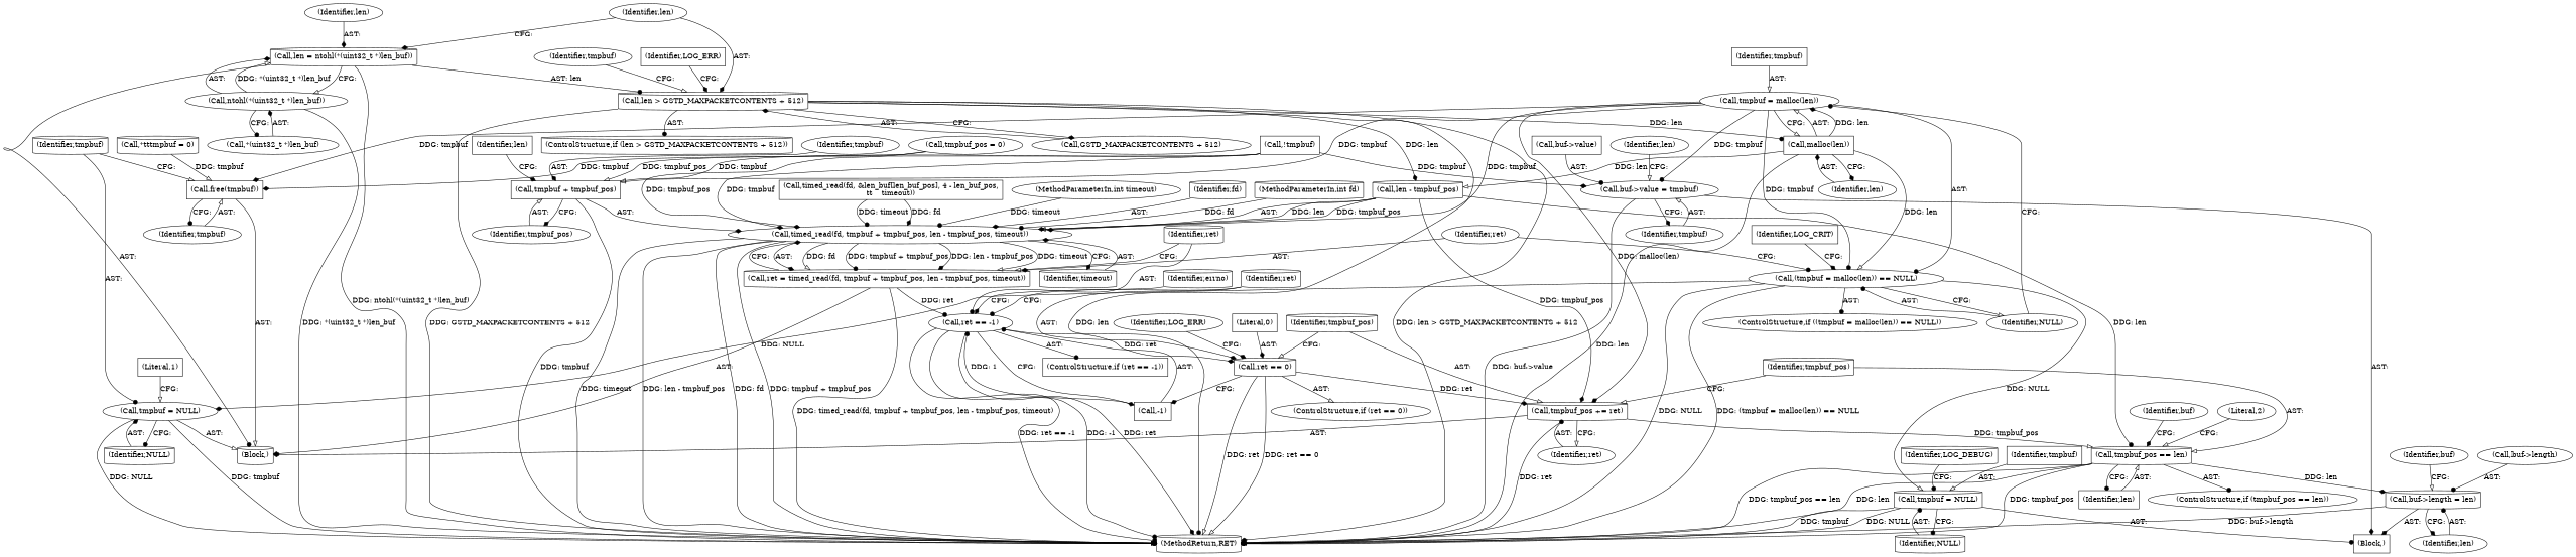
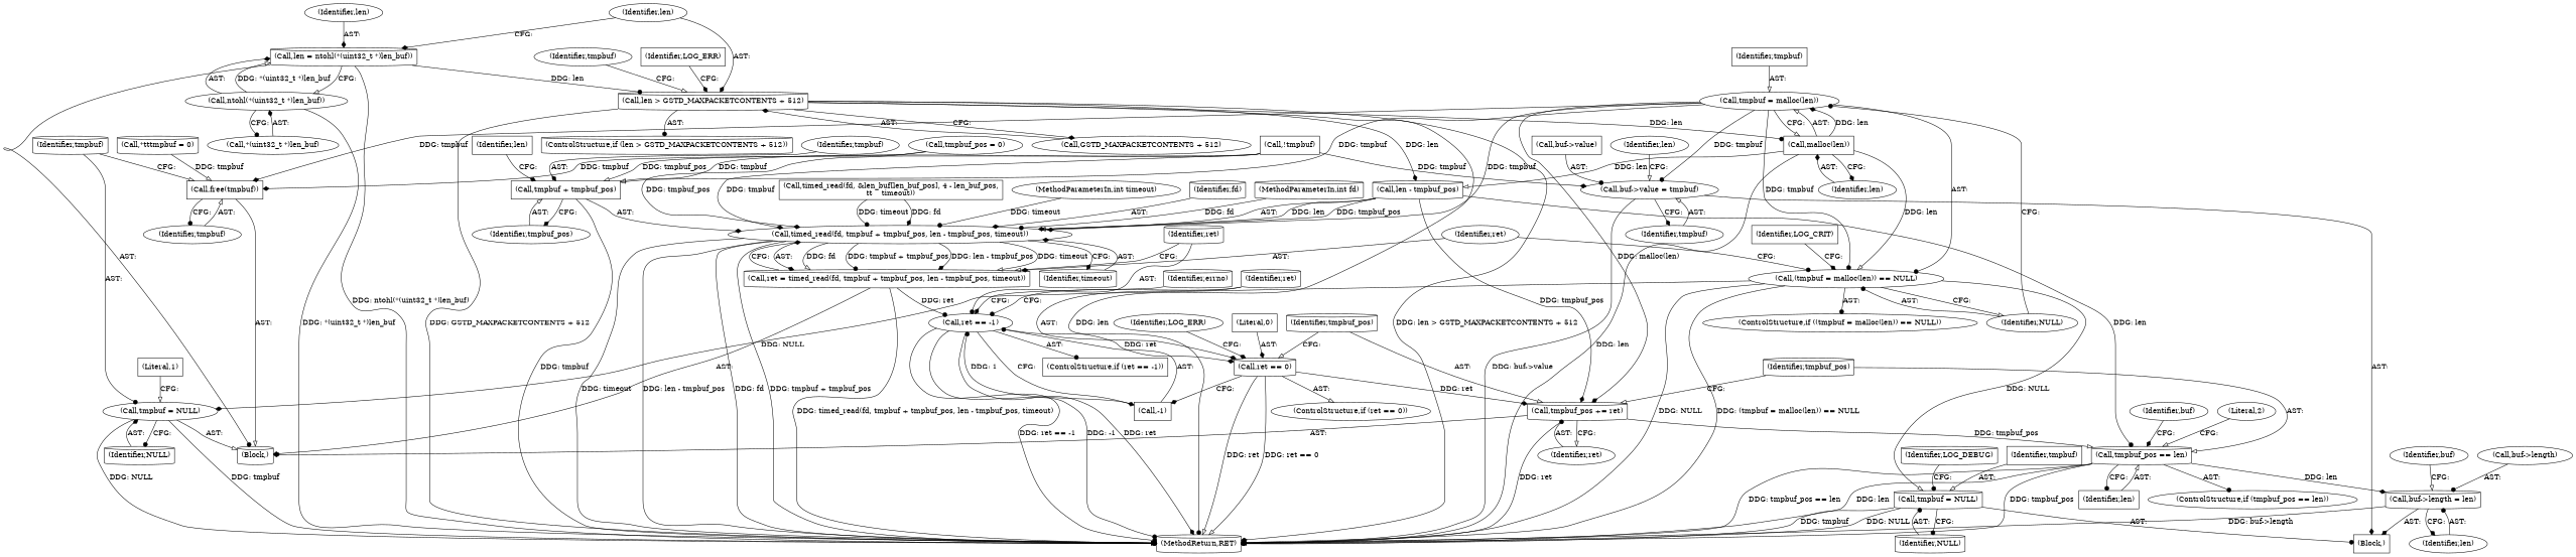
  digraph {
    node [shape=ellipse]
    edge [arrowhead=diamond]
    n1 [label="(Call,tmpbuf = malloc(len))"]
    n2 [label="(Call,malloc(len))" shape=box]
    n3 [label="(Call,(tmpbuf = malloc(len)) == NULL)"]
    n4 [label="(Call,timed_read(fd, tmpbuf + tmpbuf_pos, len - tmpbuf_pos, timeout))"]
    n5 [label="(Call,tmpbuf + tmpbuf_pos)" shape=box]
    n6 [label="(Call,buf->value = tmpbuf)"]
    n7 [label="(Call,free(tmpbuf))" shape=box]
    n8 [label="(Call,tmpbuf_pos += ret)" shape=cylinder]
    n9 [label="(MethodReturn,RET)" shape=cylinder]
    n10 [label="(Identifier,len)"]
    n11 [label="(Call,len - tmpbuf_pos)" shape=cylinder]
    n12 [label="(Call,tmpbuf = NULL)" shape=cylinder]
    n13 [label="(Call,tmpbuf = NULL)"]
    n14 [label="(Identifier,NULL)"]
    n15 [label="(ControlStructure,if ((tmpbuf = malloc(len)) == NULL))"]
    n16 [label="(Call,ret = timed_read(fd, tmpbuf + tmpbuf_pos, len - tmpbuf_pos, timeout))" shape=cylinder]
    n17 [label="(Identifier,timeout)" shape=cylinder]
    n18 [label="(Identifier,tmpbuf_pos)"]
    n19 [label="(Block,)" shape=box]
    n20 [label="(Identifier,tmpbuf)"]
    n21 [label="(Block,)" shape=cylinder]
    n22 [label="(Identifier,tmpbuf)"]
    n23 [label="(Call,tmpbuf_pos == len)" shape=cylinder]
    n24 [label="(Call,len > GSTD_MAXPACKETCONTENTS + 512)" shape=cylinder]
    n25 [label="(ControlStructure,if (len > GSTD_MAXPACKETCONTENTS + 512))" shape=cylinder]
    n26 [label="(Call,GSTD_MAXPACKETCONTENTS + 512)"]
    n27 [label="(Call,len = ntohl(*(uint32_t *)len_buf))" shape=cylinder]
    n28 [label="(Call,ntohl(*(uint32_t *)len_buf))"]
    n29 [label="(Call,*(uint32_t *)len_buf)"]
    n30 [label="(Identifier,NULL)" shape=cylinder]
    n31 [label="(Identifier,NULL)" shape=cylinder]
    n32 [label="(Call,ret == -1)"]
    n33 [label="(Call,ret == 0)" shape=cylinder]
    n34 [label="(Call,-1)" shape=box]
    n35 [label="(ControlStructure,if (ret == -1))" shape=box]
    n36 [label="(ControlStructure,if (ret == 0))"]
    n37 [label="(Identifier,ret)"]
    n38 [label="(Literal,0)" shape=box]
    n39 [label="(Call,buf->length = len)" shape=cylinder]
    n40 [label="(Identifier,len)" shape=box]
    n41 [label="(ControlStructure,if (tmpbuf_pos == len))"]
    n42 [label="(Identifier,len)"]
    n43 [label="(Identifier,tmpbuf_pos)" shape=cylinder]
    n44 [label="(Identifier,ret)" shape=cylinder]
    n45 [label="(Call,*\t\ttmpbuf = 0)" shape=cylinder]
    n46 [label="(Call,timed_read(fd, &len_buf[len_buf_pos], 4 - len_buf_pos,\n\t\t    timeout))" shape=box]
    n47 [label="(Identifier,tmpbuf)" shape=cylinder]
    n48 [label="(Identifier,tmpbuf)" shape=box]
    n49 [label="(Identifier,tmpbuf)" shape=box]
    n50 [label="(Identifier,buf)"]
    n51 [label="(Identifier,ret)"]
    n52 [label="(Call,buf->value)" shape=box]
    n53 [label="(Identifier,LOG_ERR)"]
    n54 [label="(Identifier,len)"]
    n55 [label="(Identifier,tmpbuf)"]
    n56 [label="(Identifier,LOG_DEBUG)" shape=cylinder]
    n57 [label="(Call,!tmpbuf)" shape=box]
    n58 [label="(Identifier,buf)"]
    n59 [label="(Identifier,tmpbuf_pos)" shape=cylinder]
    n60 [label="(Call,tmpbuf_pos = 0)"]
    n61 [label="(Identifier,len)"]
    n62 [label="(Identifier,tmpbuf)"]
    n63 [label="(Identifier,LOG_ERR)" shape=box]
    n64 [label="(MethodParameterIn,int timeout)"]
    n65 [label="(Identifier,errno)" shape=cylinder]
    n66 [label="(Identifier,len)"]
    n67 [label="(Literal,2)"]
    n68 [label="(Call,buf->length)"]
    n69 [label="(Identifier,LOG_CRIT)" shape=box]
    n70 [label="(Literal,1)" shape=box]
    n71 [label="(Identifier,fd)" shape=cylinder]
    n72 [label="(Identifier,len)" shape=box]
    n73 [label="(Identifier,ret)" shape=cylinder]
    n74 [label="(MethodParameterIn,int fd)" shape=cylinder]
    n1 -> n2 [arrowhead=onormal label="CFG: "]
    n1 -> n3 [arrowhead=dot label="AST: "]
    n1 -> n3 [arrowhead=dot label="DDG: tmpbuf"]
    n1 -> n4 [arrowhead=onormal label="DDG: tmpbuf"]
    n1 -> n5 [arrowhead=onormal label="DDG: tmpbuf"]
    n1 -> n6 [arrowhead=dot label="DDG: tmpbuf"]
    n1 -> n7 [label="DDG: tmpbuf"]
    n1 -> n8 [label="DDG: malloc(len)"]
    n2 -> n1 [arrowhead=onormal label="AST: "]
    n2 -> n1 [label="DDG: len"]
    n2 -> n3 [arrowhead=onormal label="DDG: len"]
    n2 -> n9 [arrowhead=dot label="DDG: len"]
    n2 -> n10 [label="CFG: "]
    n2 -> n11 [arrowhead=onormal label="DDG: len"]
    n3 -> n9 [arrowhead=onormal label="DDG: NULL"]
    n3 -> n9 [arrowhead=onormal label="DDG: (tmpbuf = malloc(len)) == NULL"]
    n3 -> n12 [arrowhead=onormal label="DDG: NULL"]
    n3 -> n13 [label="DDG: NULL"]
    n3 -> n14 [arrowhead=onormal label="CFG: "]
    n3 -> n15 [arrowhead=dot label="AST: "]
    n4 -> n9 [arrowhead=onormal label="DDG: timeout"]
    n4 -> n9 [arrowhead=onormal label="DDG: len - tmpbuf_pos"]
    n4 -> n9 [arrowhead=dot label="DDG: fd"]
    n4 -> n9 [arrowhead=onormal label="DDG: tmpbuf + tmpbuf_pos"]
    n4 -> n16 [label="AST: "]
    n4 -> n16 [arrowhead=onormal label="DDG: fd"]
    n4 -> n16 [arrowhead=dot label="DDG: tmpbuf + tmpbuf_pos"]
    n4 -> n16 [label="DDG: len - tmpbuf_pos"]
    n4 -> n16 [arrowhead=onormal label="DDG: timeout"]
    n4 -> n17 [label="CFG: "]
    n5 -> n4 [label="AST: "]
    n5 -> n9 [arrowhead=dot label="DDG: tmpbuf"]
    n5 -> n18 [label="CFG: "]
    n6 -> n9 [label="DDG: buf->value"]
    n6 -> n19 [label="AST: "]
    n6 -> n20 [label="CFG: "]
    n7 -> n21 [arrowhead=onormal label="AST: "]
    n7 -> n22 [arrowhead=dot label="CFG: "]
    n8 -> n9 [arrowhead=dot label="DDG: ret"]
    n8 -> n21 [label="AST: "]
    n8 -> n23 [arrowhead=onormal label="DDG: tmpbuf_pos"]
    n8 -> n37 [arrowhead=onormal label="CFG: "]
    n10 -> n2 [label="AST: "]
    n11 -> n4 [label="AST: "]
    n11 -> n4 [arrowhead=onormal label="DDG: len"]
    n11 -> n4 [label="DDG: tmpbuf_pos"]
    n11 -> n8 [label="DDG: tmpbuf_pos"]
    n11 -> n23 [arrowhead=dot label="DDG: len"]
    n12 -> n9 [label="DDG: tmpbuf"]
    n12 -> n9 [arrowhead=dot label="DDG: NULL"]
    n12 -> n19 [arrowhead=dot label="AST: "]
    n12 -> n30 [arrowhead=dot label="CFG: "]
    n13 -> n9 [label="DDG: NULL"]
    n13 -> n9 [arrowhead=dot label="DDG: tmpbuf"]
    n13 -> n21 [arrowhead=onormal label="AST: "]
    n13 -> n31 [arrowhead=dot label="CFG: "]
    n14 -> n1 [arrowhead=dot label="CFG: "]
    n14 -> n3 [arrowhead=dot label="AST: "]
    n16 -> n4 [label="CFG: "]
    n16 -> n9 [arrowhead=onormal label="DDG: timed_read(fd, tmpbuf + tmpbuf_pos, len - tmpbuf_pos, timeout)"]
    n16 -> n21 [label="AST: "]
    n16 -> n32 [arrowhead=dot label="DDG: ret"]
    n17 -> n4 [label="AST: "]
    n18 -> n5 [arrowhead=onormal label="AST: "]
    n20 -> n6 [arrowhead=onormal label="AST: "]
    n22 -> n7 [arrowhead=onormal label="AST: "]
    n23 -> n9 [label="DDG: tmpbuf_pos"]
    n23 -> n9 [label="DDG: tmpbuf_pos == len"]
    n23 -> n9 [arrowhead=onormal label="DDG: len"]
    n23 -> n39 [label="DDG: len"]
    n23 -> n40 [arrowhead=dot label="CFG: "]
    n23 -> n41 [arrowhead=dot label="AST: "]
    n24 -> n2 [arrowhead=dot label="DDG: len"]
    n24 -> n9 [arrowhead=dot label="DDG: len"]
    n24 -> n9 [label="DDG: len > GSTD_MAXPACKETCONTENTS + 512"]
    n24 -> n9 [arrowhead=dot label="DDG: GSTD_MAXPACKETCONTENTS + 512"]
    n24 -> n11 [label="DDG: len"]
    n24 -> n25 [arrowhead=dot label="AST: "]
    n24 -> n26 [label="CFG: "]
    n26 -> n24 [label="AST: "]
    n27 -> n9 [arrowhead=onormal label="DDG: ntohl(*(uint32_t *)len_buf)"]
    n27 -> n21 [arrowhead=dot label="AST: "]
-   n27 -> n24 [arrowhead=dot label="AST: len"]
+   n27 -> n24 [arrowhead=dot label="DDG: len"]
    n27 -> n28 [arrowhead=onormal label="CFG: "]
    n28 -> n9 [arrowhead=onormal label="DDG: *(uint32_t *)len_buf"]
    n28 -> n27 [label="AST: "]
    n28 -> n27 [arrowhead=onormal label="DDG: *(uint32_t *)len_buf"]
    n28 -> n29 [arrowhead=dot label="CFG: "]
    n29 -> n28 [label="AST: "]
    n30 -> n12 [arrowhead=dot label="AST: "]
    n31 -> n13 [label="AST: "]
    n32 -> n9 [arrowhead=dot label="DDG: ret == -1"]
    n32 -> n9 [arrowhead=dot label="DDG: -1"]
    n32 -> n9 [label="DDG: ret"]
    n32 -> n33 [label="DDG: ret"]
    n32 -> n34 [label="CFG: "]
    n32 -> n35 [arrowhead=dot label="AST: "]
    n33 -> n8 [label="DDG: ret"]
    n33 -> n9 [arrowhead=onormal label="DDG: ret"]
    n33 -> n9 [arrowhead=onormal label="DDG: ret == 0"]
    n33 -> n34 [label="CFG: "]
    n33 -> n36 [arrowhead=onormal label="AST: "]
    n34 -> n32 [arrowhead=dot label="AST: "]
    n34 -> n32 [arrowhead=dot label="DDG: 1"]
    n37 -> n8 [arrowhead=dot label="AST: "]
    n38 -> n33 [label="AST: "]
    n39 -> n9 [arrowhead=dot label="DDG: buf->length"]
    n39 -> n19 [label="AST: "]
    n39 -> n42 [label="CFG: "]
    n40 -> n23 [arrowhead=onormal label="AST: "]
    n42 -> n39 [arrowhead=dot label="AST: "]
    n43 -> n8 [arrowhead=onormal label="AST: "]
    n43 -> n33 [arrowhead=onormal label="CFG: "]
    n44 -> n16 [arrowhead=onormal label="CFG: "]
    n44 -> n32 [arrowhead=dot label="AST: "]
    n45 -> n7 [arrowhead=onormal label="DDG: tmpbuf"]
    n46 -> n4 [label="DDG: fd"]
    n46 -> n4 [arrowhead=dot label="DDG: timeout"]
    n47 -> n7 [arrowhead=onormal label="CFG: "]
    n47 -> n13 [arrowhead=dot label="AST: "]
    n48 -> n1 [arrowhead=onormal label="AST: "]
    n49 -> n12 [arrowhead=onormal label="AST: "]
    n50 -> n39 [arrowhead=onormal label="CFG: "]
    n51 -> n3 [arrowhead=dot label="CFG: "]
    n51 -> n16 [label="AST: "]
    n52 -> n6 [arrowhead=dot label="AST: "]
    n53 -> n33 [label="CFG: "]
    n54 -> n27 [label="AST: "]
    n55 -> n5 [label="AST: "]
    n56 -> n12 [arrowhead=dot label="CFG: "]
    n57 -> n4 [label="DDG: tmpbuf"]
    n57 -> n5 [arrowhead=onormal label="DDG: tmpbuf"]
    n57 -> n6 [label="DDG: tmpbuf"]
    n57 -> n7 [label="DDG: tmpbuf"]
    n58 -> n23 [label="CFG: "]
    n59 -> n8 [arrowhead=onormal label="CFG: "]
    n59 -> n23 [arrowhead=onormal label="AST: "]
    n60 -> n4 [label="DDG: tmpbuf_pos"]
    n60 -> n5 [arrowhead=onormal label="DDG: tmpbuf_pos"]
    n61 -> n24 [label="AST: "]
    n61 -> n27 [label="CFG: "]
    n62 -> n24 [arrowhead=onormal label="CFG: "]
    n63 -> n24 [label="CFG: "]
    n64 -> n4 [arrowhead=dot label="DDG: timeout"]
    n65 -> n32 [label="CFG: "]
    n66 -> n6 [arrowhead=onormal label="CFG: "]
    n67 -> n23 [arrowhead=onormal label="CFG: "]
    n68 -> n39 [arrowhead=dot label="AST: "]
    n69 -> n3 [label="CFG: "]
    n70 -> n13 [arrowhead=onormal label="CFG: "]
    n71 -> n4 [label="AST: "]
    n72 -> n5 [label="CFG: "]
    n73 -> n32 [arrowhead=dot label="CFG: "]
    n73 -> n33 [label="AST: "]
    n74 -> n4 [arrowhead=dot label="DDG: fd"]
  }
